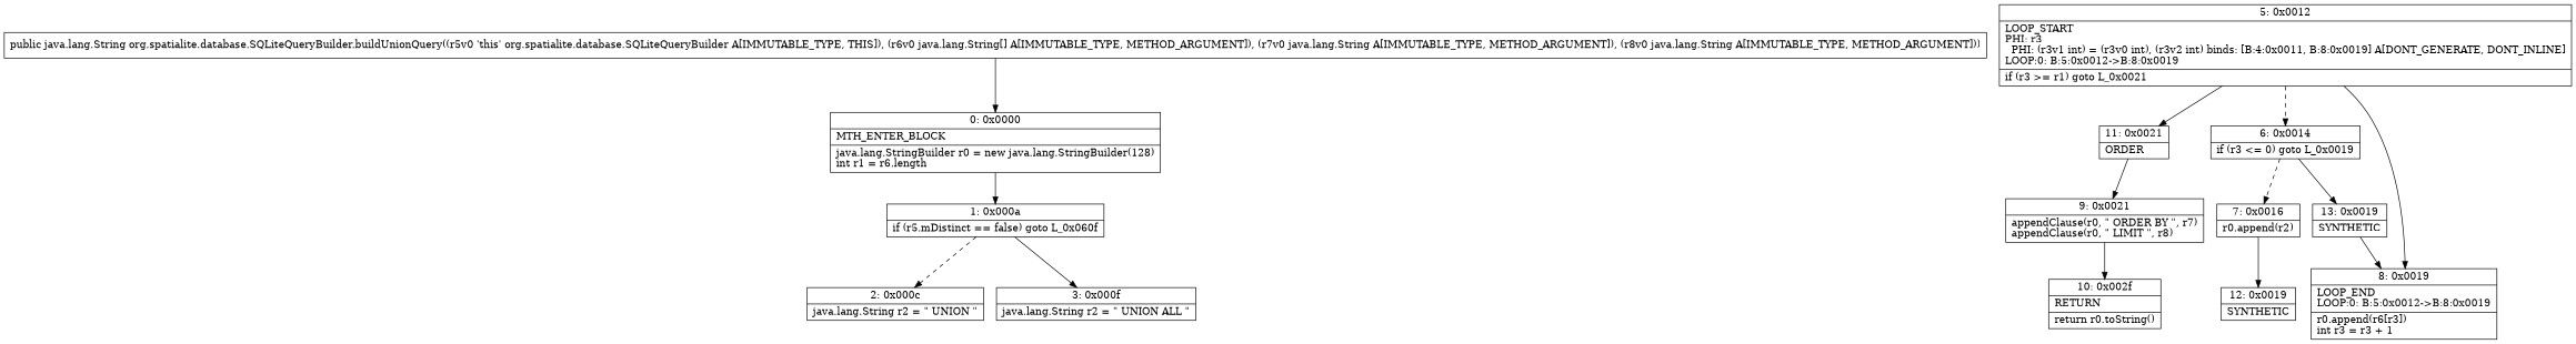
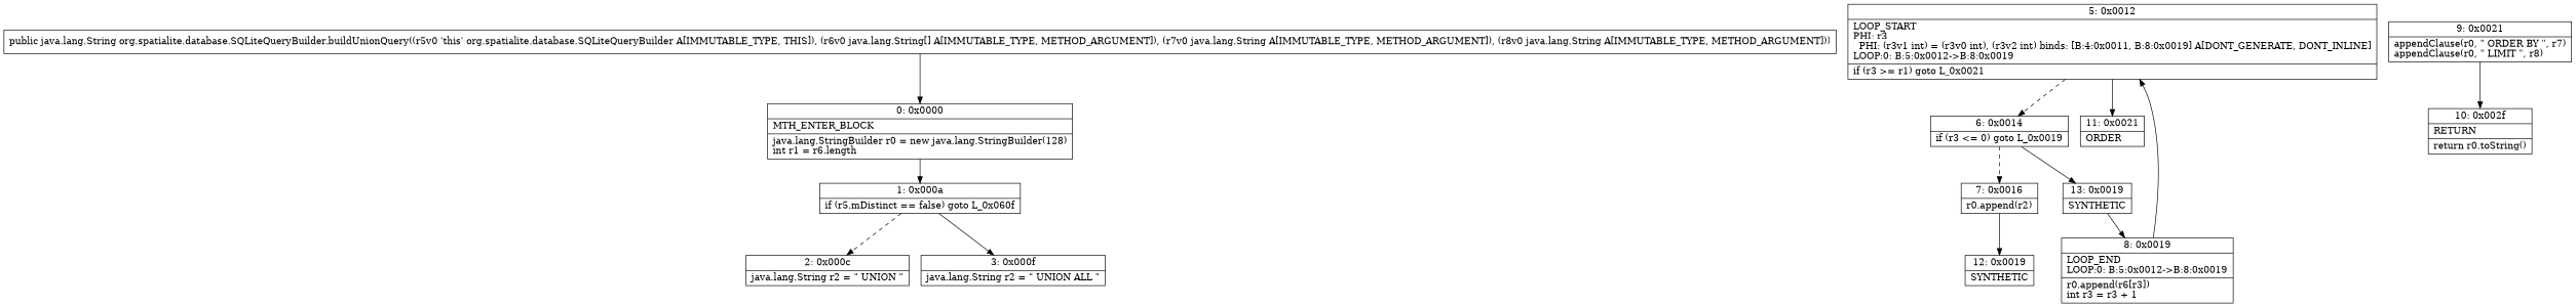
  digraph {
    node [shape=record]
    n1 [label="{0\:\ 0x0000|MTH_ENTER_BLOCK\l|java.lang.StringBuilder r0 = new java.lang.StringBuilder(128)\lint r1 = r6.length\l}"]
    n2 [label="{1\:\ 0x000a|if (r5.mDistinct == false) goto L_0x060f\l}"]
    n3 [label="{2\:\ 0x000c|java.lang.String r2 = \" UNION \"\l}"]
    n4 [label="{3\:\ 0x000f|java.lang.String r2 = \" UNION ALL \"\l}"]
    n5 [label="{5\:\ 0x0012|LOOP_START\lPHI: r3 \l  PHI: (r3v1 int) = (r3v0 int), (r3v2 int) binds: [B:4:0x0011, B:8:0x0019] A[DONT_GENERATE, DONT_INLINE]\lLOOP:0: B:5:0x0012\-\>B:8:0x0019\l|if (r3 \>= r1) goto L_0x0021\l}"]
    n6 [label="{6\:\ 0x0014|if (r3 \<= 0) goto L_0x0019\l}"]
    n7 [label="{11\:\ 0x0021|ORDER\l}"]
    n8 [label="{7\:\ 0x0016|r0.append(r2)\l}"]
    n9 [label="{13\:\ 0x0019|SYNTHETIC\l}"]
    n10 [label="{9\:\ 0x0021|appendClause(r0, \" ORDER BY \", r7)\lappendClause(r0, \" LIMIT \", r8)\l}"]
    n11 [label="{12\:\ 0x0019|SYNTHETIC\l}"]
    n12 [label="{8\:\ 0x0019|LOOP_END\lLOOP:0: B:5:0x0012\-\>B:8:0x0019\l|r0.append(r6[r3])\lint r3 = r3 + 1\l}"]
    n13 [label="{10\:\ 0x002f|RETURN\l|return r0.toString()\l}"]
    n14 [label="{public java.lang.String org.spatialite.database.SQLiteQueryBuilder.buildUnionQuery((r5v0 'this' org.spatialite.database.SQLiteQueryBuilder A[IMMUTABLE_TYPE, THIS]), (r6v0 java.lang.String[] A[IMMUTABLE_TYPE, METHOD_ARGUMENT]), (r7v0 java.lang.String A[IMMUTABLE_TYPE, METHOD_ARGUMENT]), (r8v0 java.lang.String A[IMMUTABLE_TYPE, METHOD_ARGUMENT])) }"]
    n1 -> n2
    n2 -> n3 [style=dashed]
    n2 -> n4
    n5 -> n6 [style=dashed]
    n5 -> n7
    n6 -> n8 [style=dashed]
    n6 -> n9
-   n7 -> n10
    n8 -> n11
    n9 -> n12
    n10 -> n13
-   n5 -> n12
+   n12 -> n5
    n14 -> n1
  }
